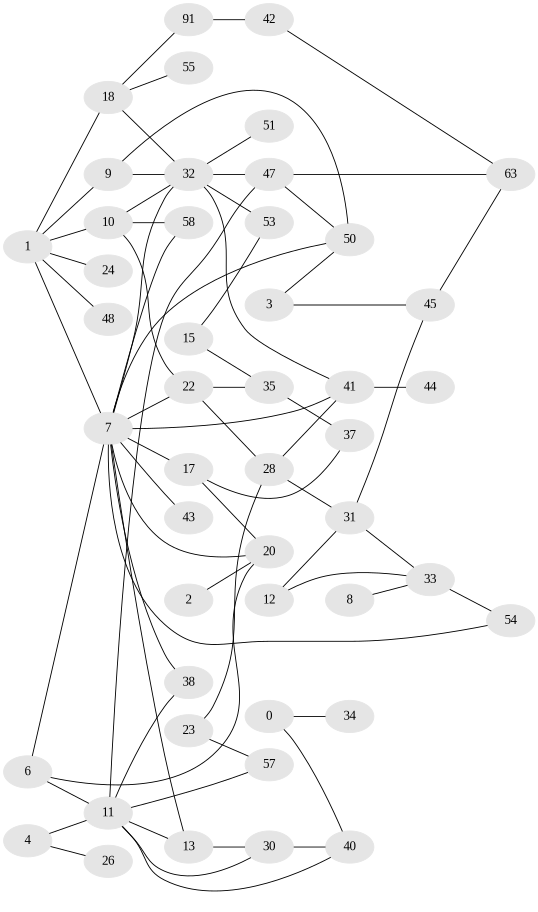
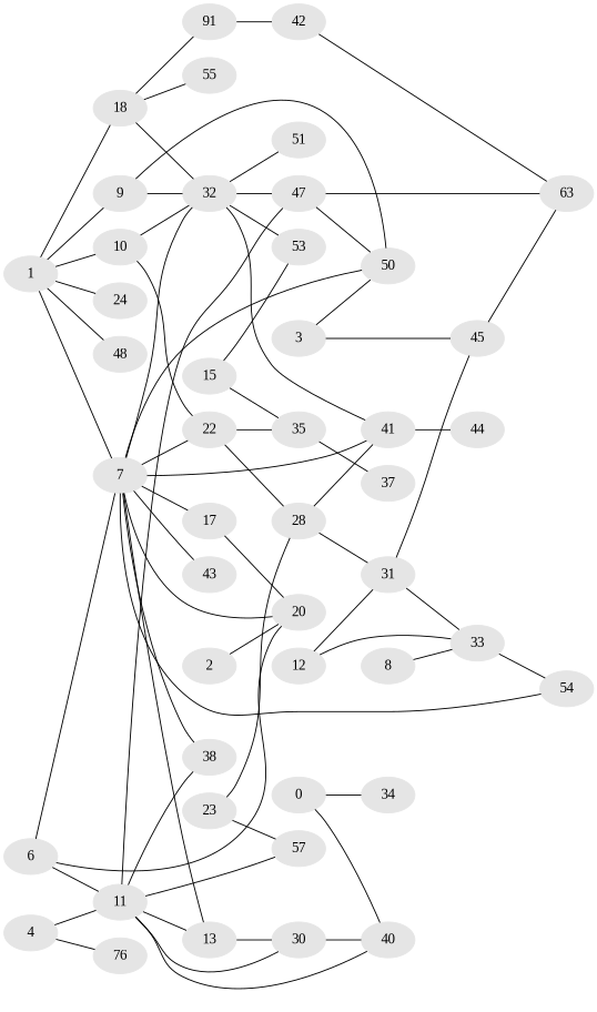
  graph {
    fontname="Liberation Serif"
    rankdir=LR
    node [color=gray90 fontname="Liberation Serif" style=filled]
    edge [fontname="Liberation Serif" weight=1.0]
    1
    7
    9
    10
    18
    24
    48
    20
    50
    38
    13
    17
    22
    n14 [label=32]
    41
    43
    54
-   58
    n19 [label=91]
    55
    2
    3
    45
    63
    4
    11
-   26
+   26 [label=76]
    40
    30
    47
    57
    n32 [label=0]
    34
    6
    37
    35
    28
    53
    51
    44
    8
    33
    12
    31
    15
    42
    23
    1 -- 7
    1 -- 9
    1 -- 10
    1 -- 18
    1 -- 24
    1 -- 48
    7 -- 20
    7 -- 50
    7 -- 38
    7 -- 13
    7 -- 17
    7 -- 22
    7 -- n14
    7 -- 41 [weight=2.0]
    7 -- 43
    7 -- 54
-   7 -- 58 [weight=2.0]
    9 -- 50
    9 -- n14
    10 -- 22 [weight=2.0]
    10 -- n14
-   10 -- 58
    18 -- n14
    18 -- n19
    18 -- 55
    13 -- 30 [weight=2.0]
    17 -- 20
-   17 -- 37
    22 -- 35
    22 -- 28
    n14 -- 41 [weight=2.0]
    n14 -- 47
    n14 -- 53
    n14 -- 51
    41 -- 44
    n19 -- 42 [weight=2.0]
    2 -- 20
    3 -- 50
    3 -- 45
    45 -- 63
    4 -- 11
    4 -- 26
    11 -- 38
    11 -- 13
    11 -- 40
    11 -- 30
    11 -- 47
    11 -- 57
    30 -- 40
    47 -- 50
    47 -- 63
    n32 -- 40
    n32 -- 34
    6 -- 7
    6 -- 20 [weight=2.0]
    6 -- 11
    35 -- 37 [weight=2.0]
    28 -- 41
    28 -- 31
    8 -- 33
    33 -- 54
    12 -- 33
    12 -- 31 [weight=2.0]
    31 -- 45
    31 -- 33
    15 -- 35
    15 -- 53
    42 -- 63
    23 -- 57 [weight=2.0]
    23 -- 28 [weight=2.0]
  }
